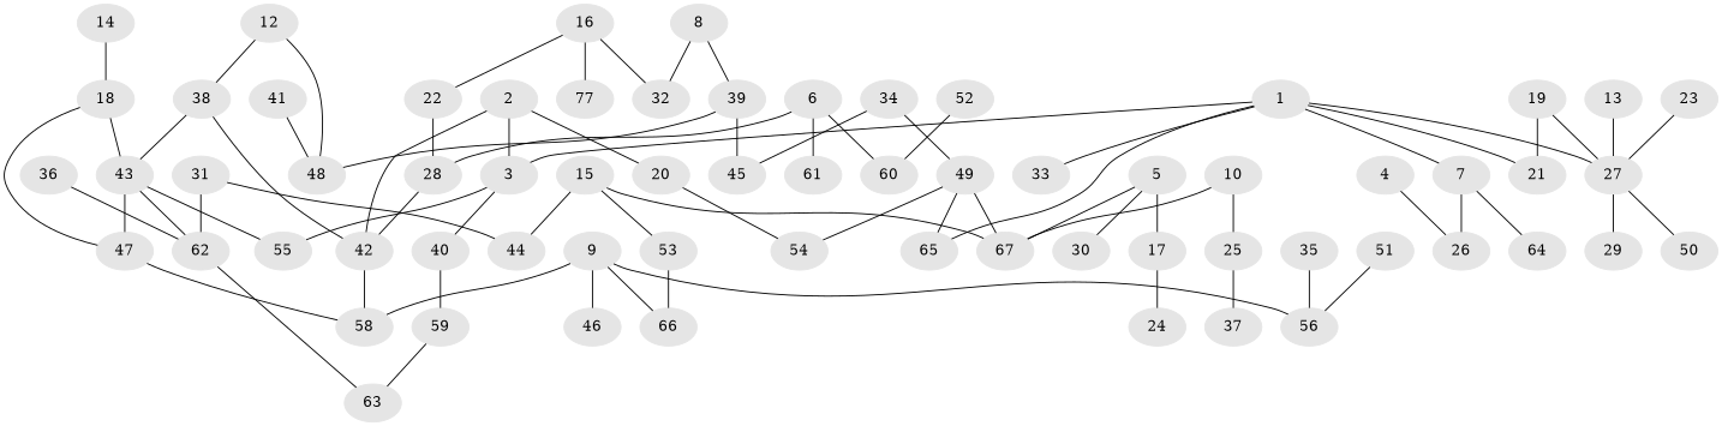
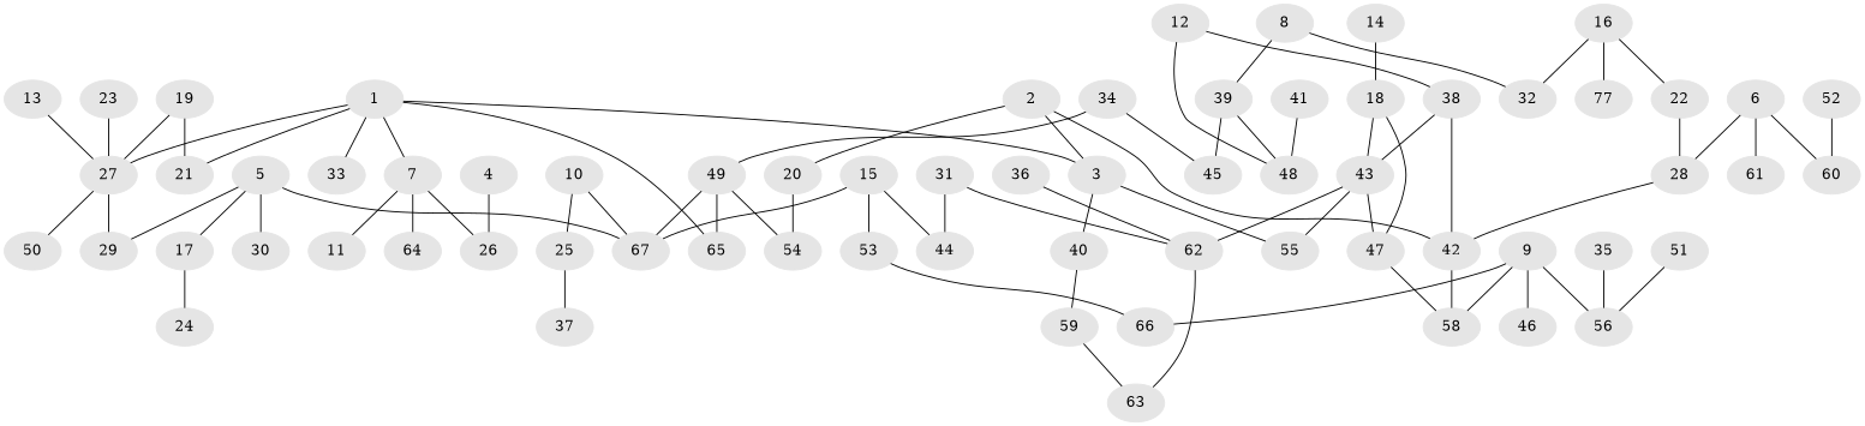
  graph {
    node [color=gray90 style=filled]
    edge [weight=1.0]
    1
    3
    7
    21
    27
    33
    65
    40
    55
    26
+   11
    64
    29
    50
    2
    20
    42
    54
    58
    59
    4
    5
    17
    30
    67
    24
    6
    28
    60
    61
    8
    32
    39
    48
    45
    9
    46
    56
    66
    10
    25
    37
    12
    38
    43
    13
    14
    18
    47
    15
    44
    53
    16
    22
    n55 [label=77]
    62
    19
    23
    31
    63
    34
    49
    35
    36
    41
    51
    52
    1 -- 3
    1 -- 7
    1 -- 21
    1 -- 27
    1 -- 33
    1 -- 65
    3 -- 40
    3 -- 55
    7 -- 26
+   7 -- 11
    7 -- 64
    27 -- 29
    27 -- 50
    40 -- 59
    2 -- 3
    2 -- 20
    2 -- 42
    20 -- 54
    42 -- 58 [weight=2.0]
    59 -- 63
    4 -- 26
+   5 -- 29
    5 -- 17
    5 -- 30
    5 -- 67
    17 -- 24
    6 -- 28
    6 -- 60
    6 -- 61
    28 -- 42
    8 -- 32
    8 -- 39
    39 -- 48
    39 -- 45
    9 -- 58
    9 -- 46
    9 -- 56
    9 -- 66
    10 -- 67
    10 -- 25
    25 -- 37
    12 -- 48
    12 -- 38
    38 -- 42
    38 -- 43
    43 -- 55
    43 -- 47
    43 -- 62
    13 -- 27
    14 -- 18
    18 -- 43
    18 -- 47
    47 -- 58
    15 -- 67
    15 -- 44
    15 -- 53
    53 -- 66
    16 -- 32
    16 -- 22
    16 -- n55
    22 -- 28
    62 -- 63
    19 -- 21
    19 -- 27
    23 -- 27
    31 -- 44
    31 -- 62
    34 -- 45
    34 -- 49
    49 -- 65
    49 -- 54
    49 -- 67
    35 -- 56
    36 -- 62
    41 -- 48
    51 -- 56
    52 -- 60
  }
